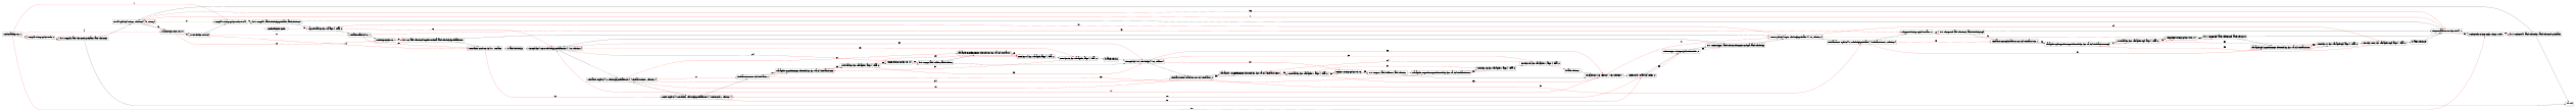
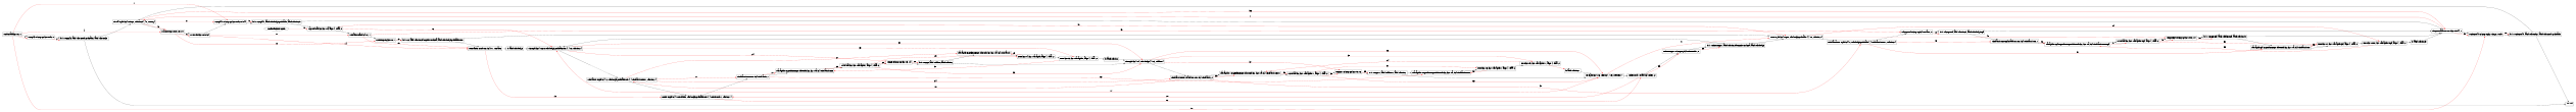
  digraph {
    rankdir=LR
    node [shape=record]
    edge [color=red]
    n1 [label="  %sub = add i32 %n, -1"]
    n2 [label="  %cmp43 = icmp sgt i32 %sub, 0"]
    n3 [label="  %0 = sub i32 %sub, %i.044"]
    n4 [label="  %cmp441 = icmp sgt i32 %sub, %i.044"]
-   n5 [label="%exitcond67 = icmp eq i32 %inc20, %sub"]
+   n5 [label="  %exitcond47 = icmp eq i32 %inc20, %sub"]
    n6 [label="  br i1 %cmp43, label %for.cond1.preheader, label %for.end21"]
    n7 [label="  %1 = zext i32 %0 to i64"]
    n8 [label="  %2 = icmp eq i32 %0, 1"]
    n9 [label="  br i1 %cmp441, label %for.body5.preheader, label %for.inc19"]
    n10 [label="  br i1 %exitcond47, label %for.end21, label %for.cond1.preheader"]
    n11 [label="  %i.044 = phi i32 [ %inc20, %for.inc19 ], [ 0, %entry ]"]
    n12 [label="  ret void"]
    n13 [label="  %inc20 = add nuw nsw i32 %i.044, 1"]
    n14 [label="  %xtraiter = and i64 %1, 1"]
    n15 [label="  %unroll_iter = sub nsw i64 %1, %xtraiter"]
    n16 [label="  br i1 %2, label %for.inc19.loopexit.unr-lcssa, label %for.body5.preheader.new"]
    n17 [label="  %lcmp.mod = icmp eq i64 %xtraiter, 0"]
    n18 [label="  br label %for.body5"]
    n19 [label="  %niter = phi i64 [ %unroll_iter, %for.body5.preheader.new ], [ %niter.nsub.1, %for.inc.1 ]"]
    n20 [label="  %.pre = load i32, i32* %a, align 4, !tbaa !2"]
    n21 [label="  %3 = phi i32 [ %.pre, %for.body5.preheader.new ], [ %8, %for.inc.1 ]"]
    n22 [label="  %.unr = phi i32 [ %.pre, %for.body5.preheader ], [ %8, %for.inc.1 ]"]
    n23 [label="  %indvars.iv = phi i64 [ 0, %for.body5.preheader.new ], [ %indvars.iv.next.1, %for.inc.1 ]"]
    n24 [label="  %cmp8 = icmp sgt i32 %3, %4"]
    n25 [label="  store i32 %3, i32* %arrayidx7, align 4, !tbaa !2"]
    n26 [label="  %5 = phi i32 [ %4, %for.body5 ], [ %3, %if.then ]"]
    n27 [label="  %indvars.iv.unr = phi i64 [ 0, %for.body5.preheader ], [ %indvars.iv.next.1, %for.inc.1 ]"]
    n28 [label="  %cmp8.epil = icmp sgt i32 %.unr, %7"]
    n29 [label="  store i32 %.unr, i32* %arrayidx7.epil, align 4, !tbaa !2"]
    n30 [label="  br i1 %lcmp.mod, label %for.inc19, label %for.body5.epil"]
    n31 [label="  %indvars.iv.next = or i64 %indvars.iv, 1"]
    n32 [label="  %niter.nsub.1 = add i64 %niter, -2"]
    n33 [label="  %arrayidx = getelementptr inbounds i32, i32* %a, i64 %indvars.iv"]
    n34 [label="  %indvars.iv.next.1 = add nuw nsw i64 %indvars.iv, 2"]
    n35 [label="  br i1 %cmp8, label %if.then, label %for.inc"]
    n36 [label="  %arrayidx7 = getelementptr inbounds i32, i32* %a, i64 %indvars.iv.next"]
    n37 [label="  br label %for.inc"]
    n38 [label="  %cmp8.1 = icmp sgt i32 %5, %6"]
    n39 [label="  store i32 %5, i32* %arrayidx7.1, align 4, !tbaa !2"]
    n40 [label="  %8 = phi i32 [ %6, %for.inc ], [ %5, %if.then.1 ]"]
    n41 [label="  %arrayidx.1 = getelementptr inbounds i32, i32* %a, i64 %indvars.iv.next"]
    n42 [label="  store i32 %4, i32* %arrayidx, align 4, !tbaa !2"]
    n43 [label="  %arrayidx7.1 = getelementptr inbounds i32, i32* %a, i64 %indvars.iv.next.1"]
    n44 [label="  %niter.ncmp.1 = icmp eq i64 %niter.nsub.1, 0"]
    n45 [label="  %4 = load i32, i32* %arrayidx7, align 4, !tbaa !2"]
    n46 [label="  store i32 %6, i32* %arrayidx.1, align 4, !tbaa !2"]
    n47 [label="  br i1 %cmp8.1, label %if.then.1, label %for.inc.1"]
    n48 [label="  br label %for.inc.1"]
    n49 [label="  %6 = load i32, i32* %arrayidx7.1, align 4, !tbaa !2"]
    n50 [label="  %indvars.iv.next.epil = add nuw nsw i64 %indvars.iv.unr, 1"]
    n51 [label="  %arrayidx.epil = getelementptr inbounds i32, i32* %a, i64 %indvars.iv.unr"]
    n52 [label="  br i1 %cmp8.epil, label %if.then.epil, label %for.inc19"]
    n53 [label="  %arrayidx7.epil = getelementptr inbounds i32, i32* %a, i64 %indvars.iv.next.epil"]
    n54 [label="  br label %for.inc19"]
    n55 [label="  store i32 %7, i32* %arrayidx.epil, align 4, !tbaa !2"]
    n56 [label="  %7 = load i32, i32* %arrayidx7.epil, align 4, !tbaa !2"]
    n57 [label="  br i1 %niter.ncmp.1, label %for.inc19.loopexit.unr-lcssa, label %for.body5"]
    Node0x563e237c6ee0 [shape=""]
    n1 -> n2 [color=""]
    n1 -> n2 [label=1]
    n1 -> n3 [label=4]
    n1 -> n4 [label=7]
    n1 -> n5 [label=58]
    n2 -> n6 [color=""]
    n2 -> n6 [label=2]
    n3 -> n7 [color=""]
    n3 -> n7 [label=6]
    n3 -> n8 [label=12]
    n4 -> n9 [color=""]
    n4 -> n9 [label=9]
    n5 -> n10 [color=""]
    n5 -> n10 [label=59]
    n6 -> n11 [color=""]
    n6 -> n12 [color=""]
    n7 -> n4 [color=""]
    n7 -> n14 [label=11]
    n7 -> n15 [label=14]
    n8 -> n16 [color=""]
    n8 -> n16 [label=13]
    n9 -> n13 [color=""]
    n9 -> n20 [color=""]
    n10 -> n11 [color=""]
    n10 -> n12 [color=""]
    n11 -> n3 [color=""]
    n11 -> n3 [label=5]
    n11 -> n4 [label=8]
    n11 -> n13 [label=56]
    n13 -> n5 [color=""]
    n13 -> n5 [label=57]
    n13 -> n11 [label=1]
    n14 -> n8 [color=""]
    n14 -> n15 [label=85]
    n14 -> n17 [label=43]
    n15 -> n18 [color=""]
    n15 -> n19 [label=19]
    n16 -> n15 [color=""]
    n16 -> n22 [color=""]
    n17 -> n30 [color=""]
    n17 -> n30 [label=44]
    n18 -> n21 [color=""]
    n19 -> n31 [color=""]
    n19 -> n32 [label=67]
    n20 -> n14 [color=""]
    n20 -> n21 [label=16]
    n20 -> n22 [label=40]
    n21 -> n23 [color=""]
    n21 -> n24 [label=24]
    n21 -> n25 [label=30]
    n21 -> n26 [label=33]
    n22 -> n27 [color=""]
    n22 -> n28 [label=48]
    n22 -> n29 [label=54]
    n23 -> n19 [color=""]
    n23 -> n31 [label=21]
    n23 -> n33 [label=27]
    n23 -> n34 [label=34]
    n24 -> n35 [color=""]
    n24 -> n35 [label=26]
    n25 -> n36 [label=31]
    n25 -> n37 [color=""]
    n26 -> n34 [color=""]
    n26 -> n38 [label=37]
    n26 -> n39 [label=63]
    n26 -> n40 [label=66]
    n27 -> n17 [color=""]
    n27 -> n50 [label=45]
    n27 -> n51 [label=51]
    n28 -> n52 [color=""]
    n28 -> n52 [label=50]
    n29 -> n53 [label=55]
    n29 -> n54 [color=""]
    n30 -> n13 [color=""]
    n30 -> n50 [color=""]
    n31 -> n36 [color=""]
    n31 -> n36 [label=22]
    n31 -> n41 [label=60]
    n32 -> n19 [label=20]
    n32 -> n44 [color=""]
    n32 -> n44 [label=68]
    n33 -> n42 [color=""]
    n34 -> n23 [label=18]
    n34 -> n27 [label=42]
    n34 -> n43 [color=""]
    n34 -> n43 [label=35]
    n35 -> n26 [color=""]
    n35 -> n33 [color=""]
    n36 -> n45 [color=""]
    n36 -> n45 [label=23]
    n37 -> n26 [color=""]
    n38 -> n47 [color=""]
    n38 -> n47 [label=39]
    n39 -> n43 [label=64]
    n39 -> n48
    n40 -> n21 [label=17]
    n40 -> n22 [label=41]
    n40 -> n32 [color=""]
    n41 -> n46 [color=""]
    n42 -> n25 [color=""]
    n42 -> n33 [label=29]
    n43 -> n49 [color=""]
    n43 -> n49 [label=36]
    n44 -> n57 [color=""]
    n44 -> n57 [label=69]
    n45 -> n24 [color=""]
    n45 -> n24 [label=25]
    n45 -> n26 [label=32]
    n45 -> n42 [label=28]
    n46 -> n39 [color=""]
    n46 -> n41 [label=62]
    n47 -> n40 [color=""]
    n47 -> n41 [color=""]
    n48 -> n40 [color=""]
    n49 -> n38 [color=""]
    n49 -> n38 [label=38]
    n49 -> n40 [label=65]
    n49 -> n46 [label=61]
    n50 -> n53 [color=""]
    n50 -> n53 [label=46]
    n51 -> n55 [color=""]
    n52 -> n13 [color=""]
    n52 -> n51 [color=""]
    n53 -> n56 [color=""]
    n53 -> n56 [label=47]
    n54 -> n13 [color=""]
    n55 -> n29 [color=""]
    n55 -> n51 [label=53]
    n56 -> n28 [color=""]
    n56 -> n28 [label=49]
    n56 -> n55 [label=52]
    n57 -> n21 [color=""]
    n57 -> n22 [color=""]
    Node0x563e237c6ee0 -> n20 [label=10]
  }
